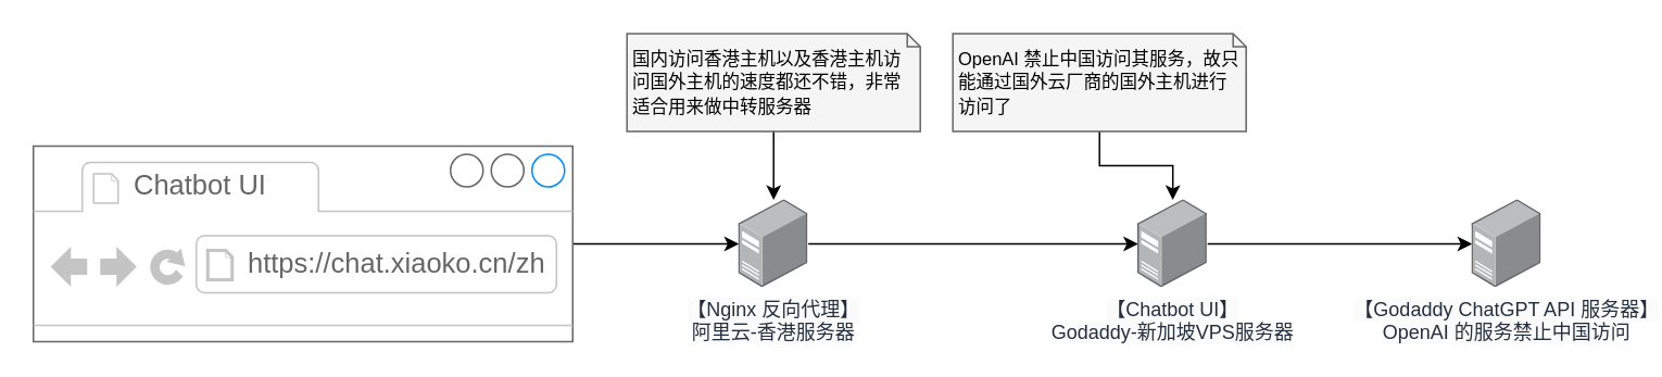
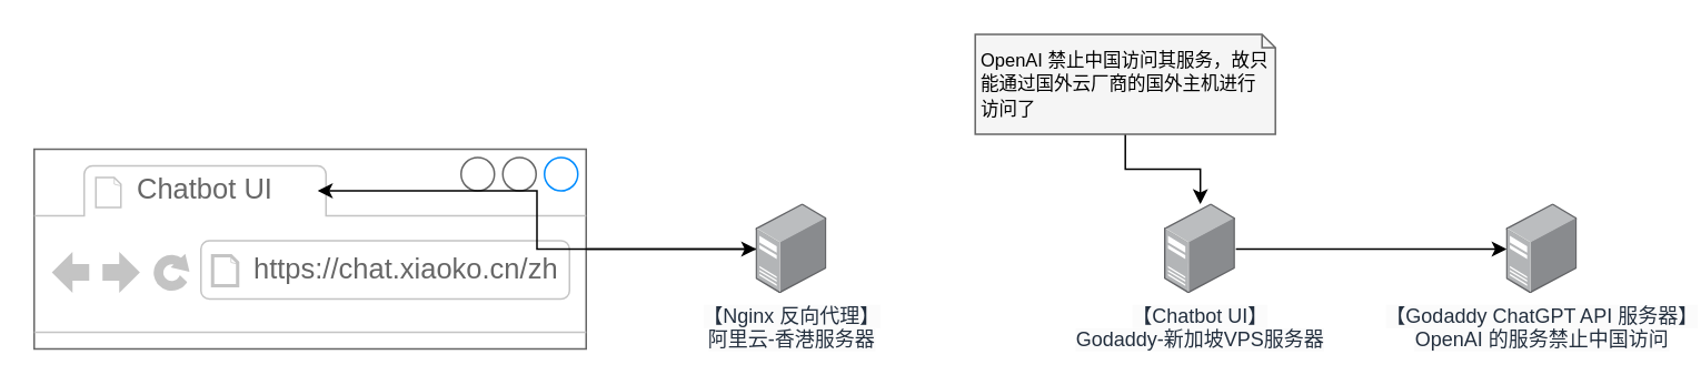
  <mxCell id="0" />
  <mxCell id="1" parent="0" />
  <mxCell id="2" value="" style="edgeStyle=orthogonalEdgeStyle;rounded=0;orthogonalLoop=1;jettySize=auto;html=1;" parent="1" source="3" target="7" edge="1"><mxGeometry relative="1" as="geometry"><mxPoint x="190" y="0" as="targetPoint" /></mxGeometry></mxCell>
  <mxCell id="3" value="" style="strokeWidth=1;shadow=0;dashed=0;align=center;html=1;shape=mxgraph.mockup.containers.browserWindow;rSize=0;strokeColor=#666666;strokeColor2=#008cff;strokeColor3=#c4c4c4;mainText=,;recursiveResize=0;" parent="1" vertex="1"><mxGeometry x="20" y="89" width="331" height="120" as="geometry" /></mxCell>
  <mxCell id="4" value="Chatbot UI" style="strokeWidth=1;shadow=0;dashed=0;align=center;html=1;shape=mxgraph.mockup.containers.anchor;fontSize=17;fontColor=#666666;align=left;" parent="3" vertex="1"><mxGeometry x="60" y="12" width="110" height="26" as="geometry" /></mxCell>
  <mxCell id="5" value="https://chat.xiaoko.cn/zh" style="strokeWidth=1;shadow=0;dashed=0;align=center;html=1;shape=mxgraph.mockup.containers.anchor;rSize=0;fontSize=17;fontColor=#666666;align=left;" parent="3" vertex="1"><mxGeometry x="130" y="60" width="250" height="26" as="geometry" /></mxCell>
- <mxCell id="6" value="" style="edgeStyle=orthogonalEdgeStyle;rounded=0;orthogonalLoop=1;jettySize=auto;html=1;" parent="1" source="7" target="8" edge="1"><mxGeometry relative="1" as="geometry" /></mxCell>
+ <mxCell id="6" value="" style="edgeStyle=orthogonalEdgeStyle;rounded=0;orthogonalLoop=1;jettySize=auto;html=1;" parent="1" source="7" target="4" edge="1"><mxGeometry relative="1" as="geometry" /></mxCell>
  <mxCell id="7" value="&lt;span style=&quot;color: rgb(35, 47, 62); background-color: rgb(251, 251, 251);&quot;&gt;【Nginx 反向代理】&lt;/span&gt;&lt;br style=&quot;border-color: var(--border-color); color: rgb(35, 47, 62); background-color: rgb(251, 251, 251);&quot;&gt;&lt;span style=&quot;color: rgb(35, 47, 62); background-color: rgb(251, 251, 251);&quot;&gt;阿里云-香港服务器&lt;/span&gt;" style="points=[];aspect=fixed;html=1;align=center;shadow=0;dashed=0;image;image=img/lib/allied_telesis/computer_and_terminals/Server_Desktop.svg;" parent="1" vertex="1"><mxGeometry x="453" y="122" width="42.6" height="54" as="geometry" /></mxCell>
  <mxCell id="8" value="&lt;span style=&quot;color: rgb(35, 47, 62); background-color: rgb(251, 251, 251);&quot;&gt;【Chatbot UI】&lt;/span&gt;&lt;br style=&quot;border-color: var(--border-color); color: rgb(35, 47, 62); background-color: rgb(251, 251, 251);&quot;&gt;&lt;span style=&quot;color: rgb(35, 47, 62); background-color: rgb(251, 251, 251);&quot;&gt;Godaddy-新加坡VPS服务器&lt;/span&gt;" style="points=[];aspect=fixed;html=1;align=center;shadow=0;dashed=0;image;image=img/lib/allied_telesis/computer_and_terminals/Server_Desktop.svg;" parent="1" vertex="1"><mxGeometry x="698" y="122" width="42.6" height="54" as="geometry" /></mxCell>
  <mxCell id="9" value="" style="edgeStyle=orthogonalEdgeStyle;rounded=0;orthogonalLoop=1;jettySize=auto;html=1;" parent="1" source="8" target="10" edge="1"><mxGeometry relative="1" as="geometry" /></mxCell>
  <mxCell id="10" value="&lt;span style=&quot;color: rgb(35, 47, 62); background-color: rgb(251, 251, 251);&quot;&gt;【Godaddy ChatGPT API 服务器】&lt;/span&gt;&lt;br style=&quot;border-color: var(--border-color); color: rgb(35, 47, 62); background-color: rgb(251, 251, 251);&quot;&gt;&lt;font color=&quot;#232f3e&quot;&gt;&lt;span style=&quot;background-color: rgb(251, 251, 251);&quot;&gt;OpenAI 的服务禁止中国访问&lt;/span&gt;&lt;/font&gt;" style="points=[];aspect=fixed;html=1;align=center;shadow=0;dashed=0;image;image=img/lib/allied_telesis/computer_and_terminals/Server_Desktop.svg;" parent="1" vertex="1"><mxGeometry x="903" y="122" width="42.6" height="54" as="geometry" /></mxCell>
- <mxCell id="11" style="edgeStyle=orthogonalEdgeStyle;rounded=0;orthogonalLoop=1;jettySize=auto;html=1;exitX=0.5;exitY=1;exitDx=0;exitDy=0;exitPerimeter=0;fontColor=default;" parent="1" source="12" target="7" edge="1"><mxGeometry relative="1" as="geometry" /></mxCell>
- <mxCell id="12" value="&lt;span style=&quot;font-size: 11px;&quot;&gt;国内访问香港主机以及香港主机访问国外主机的速度都还不错，非常适合用来做中转服务器&lt;/span&gt;" style="shape=note2;boundedLbl=1;whiteSpace=wrap;html=1;size=8;verticalAlign=middle;align=left;fillColor=#f5f5f5;fontColor=default;strokeColor=#666666;labelBackgroundColor=none;spacingTop=0;spacingLeft=2;spacingRight=2;" parent="1" vertex="1"><mxGeometry x="384.3" y="20" width="180" height="60" as="geometry" /></mxCell>
  <mxCell id="13" style="edgeStyle=orthogonalEdgeStyle;rounded=0;orthogonalLoop=1;jettySize=auto;html=1;exitX=0.5;exitY=1;exitDx=0;exitDy=0;exitPerimeter=0;fontColor=default;" parent="1" source="14" target="8" edge="1"><mxGeometry relative="1" as="geometry" /></mxCell>
  <mxCell id="14" value="&lt;span style=&quot;font-size: 11px;&quot;&gt;OpenAI 禁止中国访问其服务，故只能通过国外云厂商的国外主机进行访问了&lt;/span&gt;" style="shape=note2;boundedLbl=1;whiteSpace=wrap;html=1;size=8;verticalAlign=middle;align=left;fillColor=#f5f5f5;fontColor=default;strokeColor=#666666;labelBackgroundColor=none;spacingTop=0;spacingLeft=2;spacingRight=2;" parent="1" vertex="1"><mxGeometry x="584.3" y="20" width="180" height="60" as="geometry" /></mxCell>
